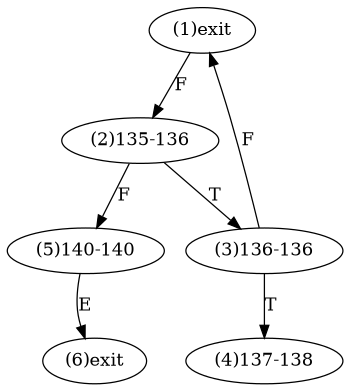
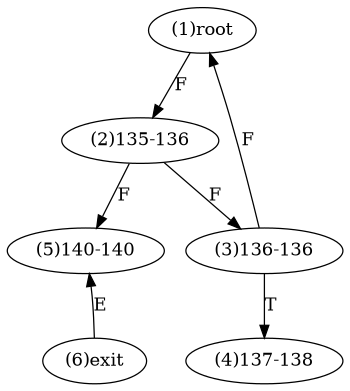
  digraph {
-   n1 [label="(1)exit"]
+   n1 [label="(1)root"]
    n2 [label="(2)135-136"]
    n3 [label="(3)136-136"]
    n4 [label="(5)140-140"]
    n5 [label="(4)137-138"]
    n6 [label="(6)exit"]
    n1 -> n2 [label=F]
-   n2 -> n3 [label=T]
+   n2 -> n3 [label=F]
    n2 -> n4 [label=F]
    n3 -> n1 [label=F]
    n3 -> n5 [label=T]
-   n4 -> n6 [label=E]
+   n6 -> n4 [label=E]
  }
